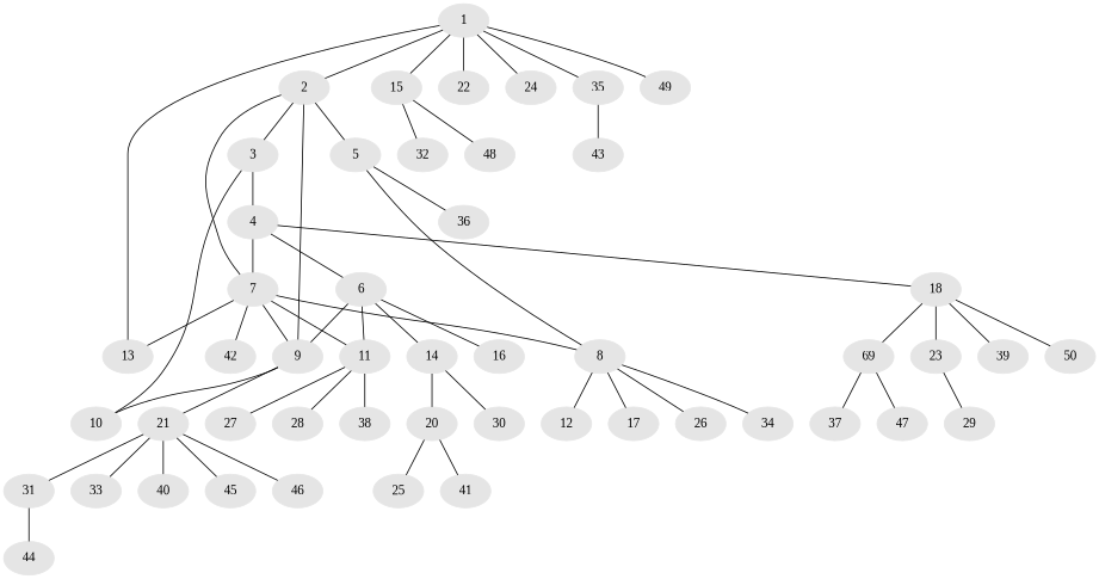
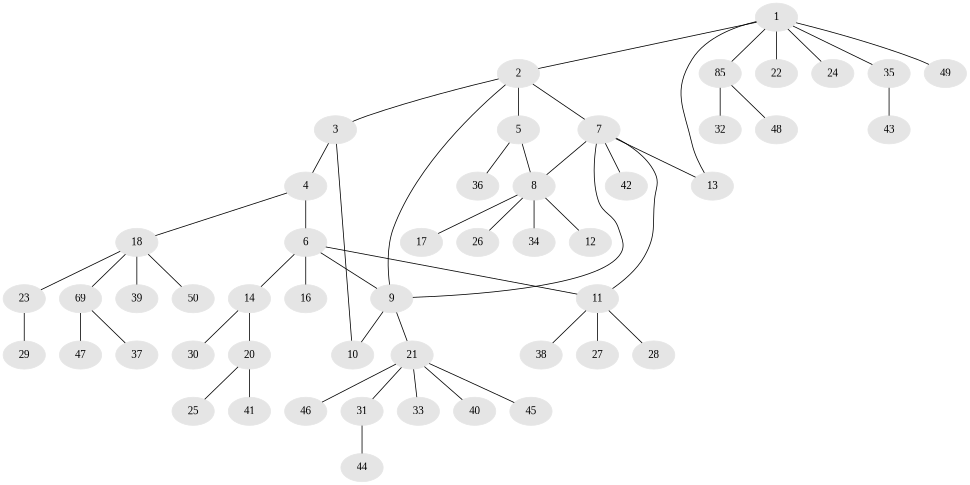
  graph {
    fontname="Liberation Serif"
    node [color=gray90 fontname="Liberation Serif" style=filled]
    edge [fontname="Liberation Serif"]
    1
    2
    13
-   15
+   15 [label=85]
    22
    24
    35
    49
    3
    5
    7
    9
    32
    48
    43
    4
    10
    8
    36
    11
    42
    21
    6
    18
    14
    16
    n27 [label=69]
    23
    39
    50
    12
    17
    26
    34
    27
    28
    38
    20
    30
    31
    33
    40
    45
    46
    25
    41
    37
    47
    29
    44
    1 -- 2
    1 -- 13
    1 -- 15
    1 -- 22
    1 -- 24
    1 -- 35
    1 -- 49
    2 -- 3
    2 -- 5
    2 -- 7
    2 -- 9
    15 -- 32
    15 -- 48
    35 -- 43
    3 -- 4
    3 -- 10
    5 -- 8
    5 -- 36
    7 -- 13
    7 -- 9
    7 -- 8
    7 -- 11
    7 -- 42
    9 -- 10
    9 -- 21
-   4 -- 7
    4 -- 6
    4 -- 18
    8 -- 12
    8 -- 17
    8 -- 26
    8 -- 34
    11 -- 27
    11 -- 28
    11 -- 38
    21 -- 31
    21 -- 33
    21 -- 40
    21 -- 45
    21 -- 46
    6 -- 9
    6 -- 11
    6 -- 14
    6 -- 16
    18 -- n27
    18 -- 23
    18 -- 39
    18 -- 50
    14 -- 20
    14 -- 30
    n27 -- 37
    n27 -- 47
    23 -- 29
    20 -- 25
    20 -- 41
    31 -- 44
  }
